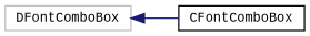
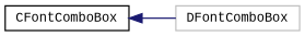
  digraph {
    rankdir=LR
    fontname="Liberation Mono"
    node [fillcolor=white fontname="Liberation Mono" fontsize=10 shape=record style=filled]
    n1 [color=grey75 height=0.2 label=DFontComboBox width=0.4]
    n2 [color=black height=0.2 label=CFontComboBox width=0.4]
-   n1 -> n2 [color=midnightblue dir=back fontname="Liberation Mono" fontsize=10 labelfontname=Helvetica labelfontsize=10 style=solid]
+   n2 -> n1 [color=midnightblue dir=back fontname="Liberation Mono" fontsize=10 labelfontname=Helvetica labelfontsize=10 style=solid]
  }
